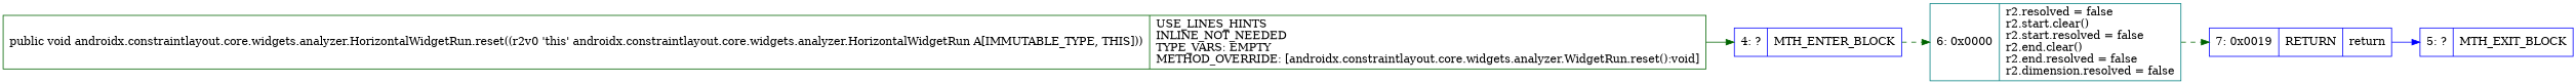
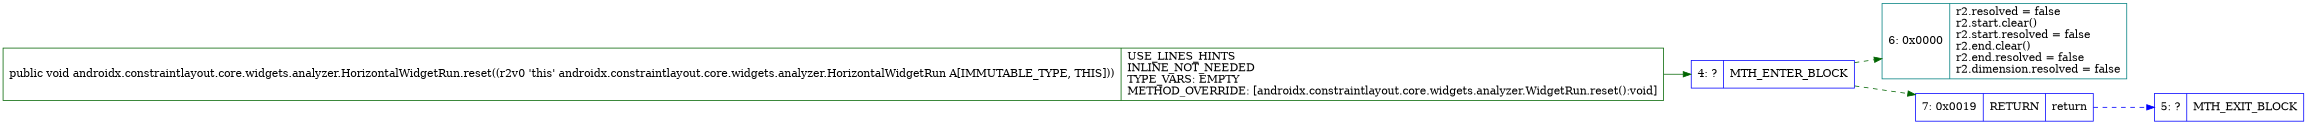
  digraph {
    rankdir=LR
    node [color=blue shape=record]
    edge [color=darkgreen style=dashed]
    n1 [label="{4\:\ ?|MTH_ENTER_BLOCK\l}"]
    n2 [color=teal label="{6\:\ 0x0000|r2.resolved = false\lr2.start.clear()\lr2.start.resolved = false\lr2.end.clear()\lr2.end.resolved = false\lr2.dimension.resolved = false\l}"]
    n3 [label="{7\:\ 0x0019|RETURN\l|return\l}"]
    n4 [label="{5\:\ ?|MTH_EXIT_BLOCK\l}"]
    n5 [color=darkgreen label="{public void androidx.constraintlayout.core.widgets.analyzer.HorizontalWidgetRun.reset((r2v0 'this' androidx.constraintlayout.core.widgets.analyzer.HorizontalWidgetRun A[IMMUTABLE_TYPE, THIS]))  | USE_LINES_HINTS\lINLINE_NOT_NEEDED\lTYPE_VARS: EMPTY\lMETHOD_OVERRIDE: [androidx.constraintlayout.core.widgets.analyzer.WidgetRun.reset():void]\l}"]
    n1 -> n2
-   n2 -> n3
-   n3 -> n4 [color=blue style=solid]
+   n1 -> n3
+   n3 -> n4 [color=blue]
    n5 -> n1 [style=solid]
  }
